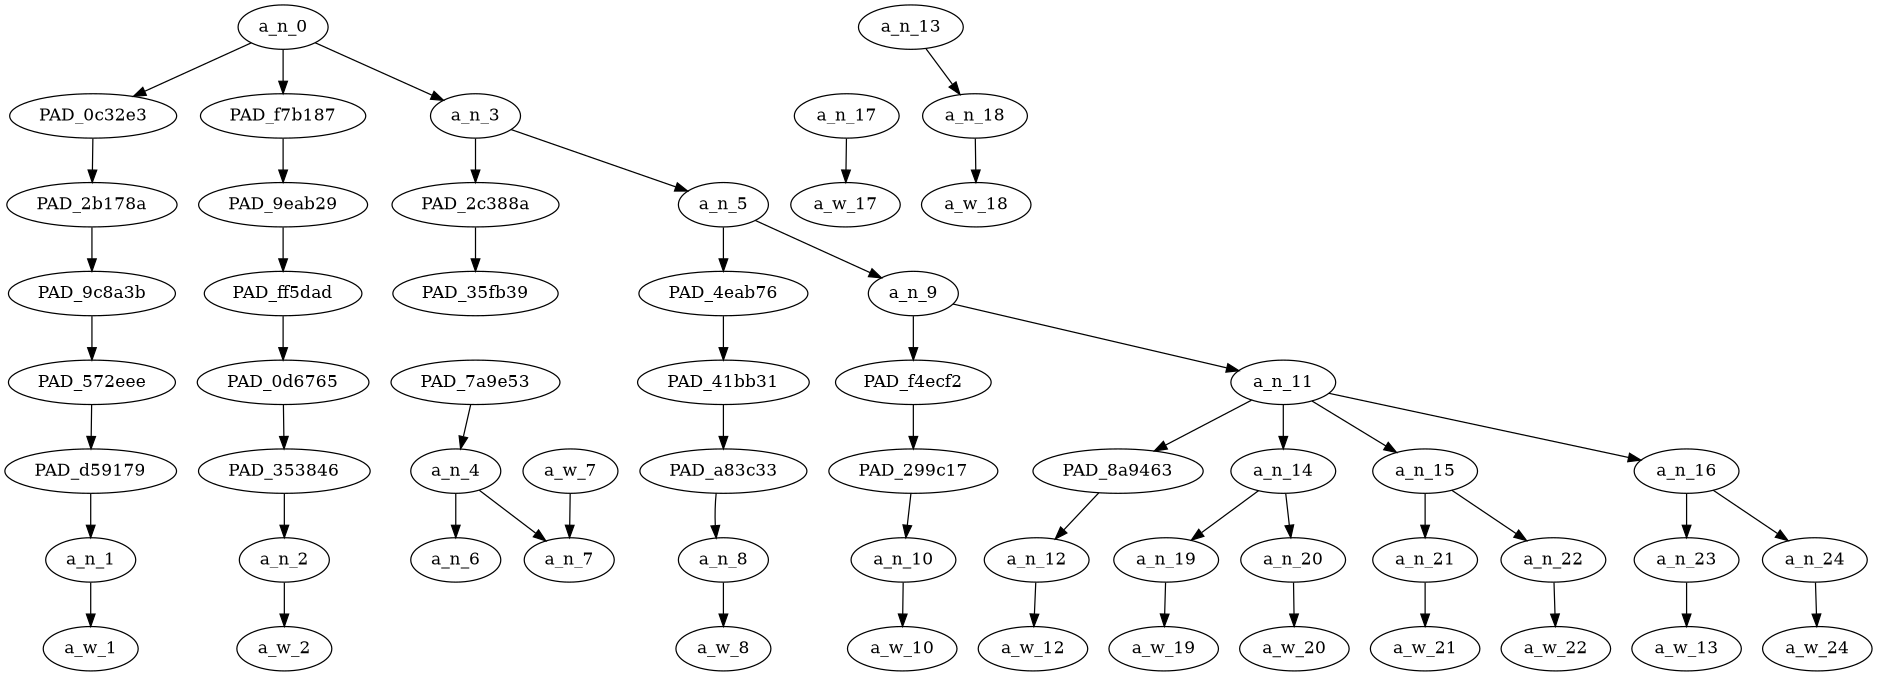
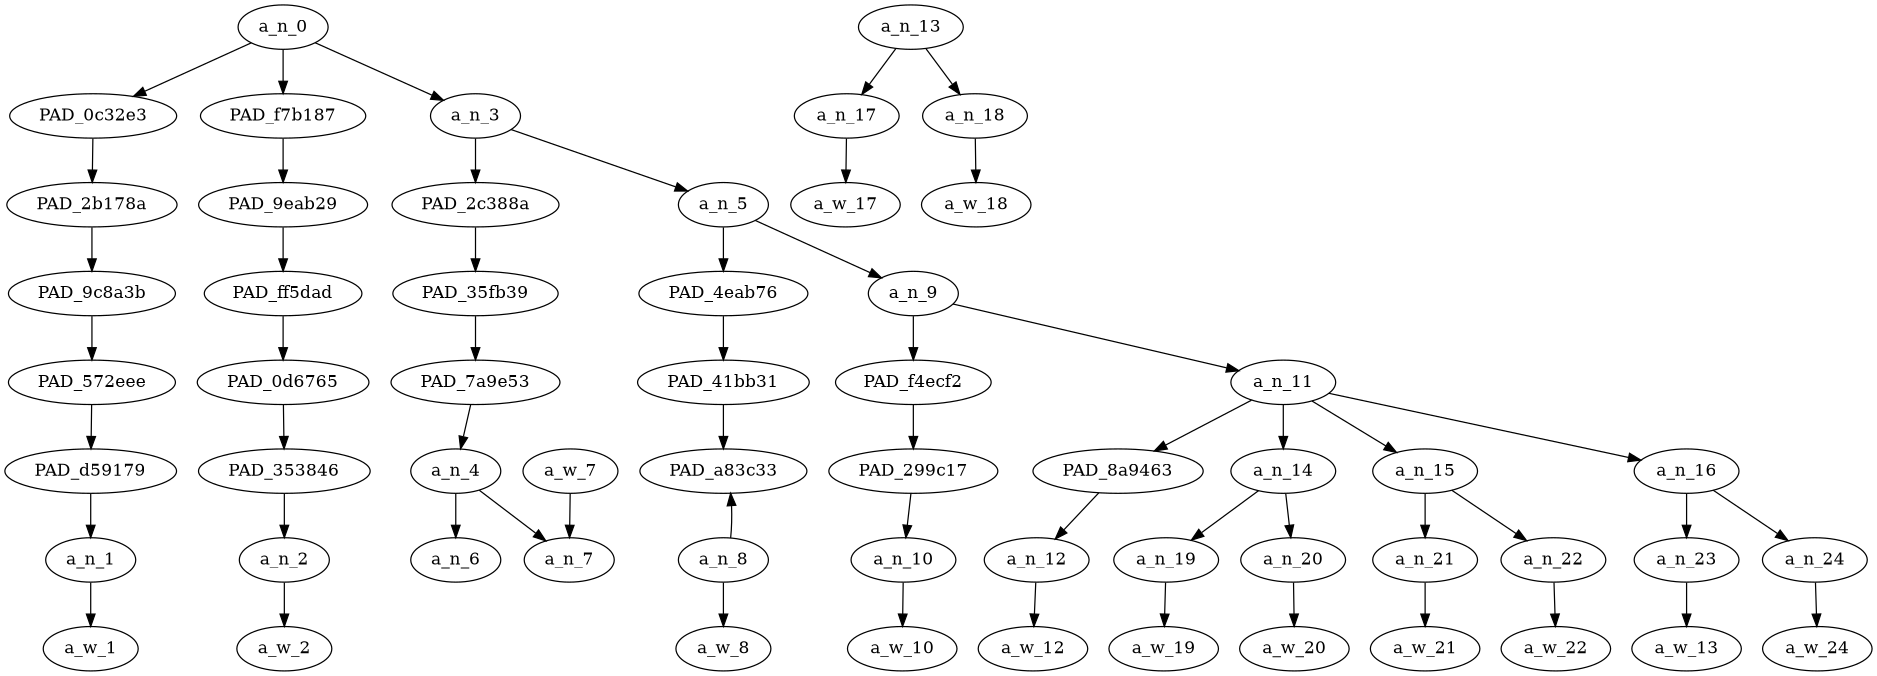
  strict digraph {
    node [div_dir=-1 index=0 level=1 text_span="[0]" value=0.05401761]
    a_n_0 [level=7 text_span="[0, 1, 2, 3, 4, 5, 6, 7, 8, 9, 10, 11, 12, 13, 14]" value=1.00000001]
    PAD_0c32e3 [level=6]
    PAD_f7b187 [div_dir=1 index=1 level=6 text_span="[1]" value=0.03994093]
    a_n_3 [index=2 level=6 text_span="[2, 3, 4, 5, 6, 7, 8, 9, 10, 11, 12, 13, 14]" value=0.90580167]
    PAD_2b178a [level=5]
    PAD_9eab29 [div_dir=1 index=1 level=5 text_span="[1]" value=0.03994093]
    PAD_2c388a [index=2 level=5 text_span="[2, 3]" value=0.09109853]
    a_n_5 [index=3 level=5 text_span="[4, 5, 6, 7, 8, 9, 10, 11, 12, 13, 14]" value=0.81455927]
    PAD_9c8a3b [level=4]
    PAD_ff5dad [div_dir=1 index=1 level=4 text_span="[1]" value=0.03994093]
    PAD_35fb39 [index=2 level=4 text_span="[2, 3]" value=0.09109853]
    PAD_4eab76 [div_dir=1 index=3 level=4 text_span="[4]" value=0.03987388]
    a_n_9 [index=4 level=4 text_span="[5, 6, 7, 8, 9, 10, 11, 12, 13, 14]" value=0.77457778]
    PAD_572eee [level=3]
    PAD_d59179 [level=2]
    a_n_1
    a_w_1 [div_dir=0 level=0 value=paul]
    PAD_0d6765 [div_dir=1 index=1 level=3 text_span="[1]" value=0.03994093]
    PAD_353846 [div_dir=1 index=1 level=2 text_span="[1]" value=0.03994093]
    a_n_2 [div_dir=1 index=1 text_span="[1]" value=0.03994093]
    a_w_2 [div_dir=0 index=1 level=0 text_span="[1]" value=is]
    PAD_7a9e53 [index=2 level=3 text_span="[2, 3]" value=0.09109853]
    PAD_41bb31 [div_dir=1 index=3 level=3 text_span="[4]" value=0.03987388]
    PAD_f4ecf2 [index=4 level=3 text_span="[5]" value=0.26518172]
    a_n_11 [index=5 level=3 text_span="[6, 7, 8, 9, 10, 11, 12, 13, 14]" value=0.50926832]
    a_n_4 [index=2 level=2 text_span="[2, 3]" value=0.09109853]
    a_n_6 [div_dir=1 index=2 text_span="[2]" value=0.03469647]
    a_n_7 [index=3 text_span="[3]" value=0.05627840]
    a_w_7 [div_dir=0 index=3 level=0 text_span="[3]" value=stuff]
    PAD_a83c33 [div_dir=1 index=3 level=2 text_span="[4]" value=0.03987388]
    PAD_299c17 [index=4 level=2 text_span="[5]" value=0.26518172]
    PAD_8a9463 [index=5 level=2 text_span="[6]" value=0.06284405]
    a_n_14 [div_dir=1 index=7 level=2 text_span="[9, 10]" value=0.08408831]
    a_n_15 [index=8 level=2 text_span="[11, 12]" value=0.15096814]
    a_n_16 [div_dir=1 index=9 level=2 text_span="[13, 14]" value=0.09979809]
    a_n_8 [div_dir=1 index=4 text_span="[4]" value=0.03987388]
    a_w_8 [div_dir=0 index=4 level=0 text_span="[4]" value=about]
    a_n_10 [index=5 text_span="[5]" value=0.26518172]
    a_n_12 [index=6 text_span="[6]" value=0.06284405]
    a_n_13 [index=6 level=2 text_span="[7, 8]" value=0.11149971]
    a_n_17 [index=7 text_span="[7]" value=0.05537216]
    a_n_18 [div_dir=1 index=8 text_span="[8]" value=0.05609637]
    a_n_19 [index=9 text_span="[9]" value=0.03052209]
    a_n_20 [div_dir=1 index=10 text_span="[10]" value=0.05354695]
    a_n_21 [index=11 text_span="[11]" value=0.03352352]
    a_n_22 [div_dir=1 index=12 text_span="[12]" value=0.11742180]
    a_n_23 [div_dir=1 index=13 text_span="[13]" value=0.05480812]
    a_n_24 [index=14 text_span="[14]" value=0.04498299]
    a_w_10 [div_dir=0 index=5 level=0 text_span="[5]" value=moslems]
    a_w_12 [div_dir=0 index=6 level=0 text_span="[6]" value=attacking]
    a_w_17 [div_dir=0 index=7 level=0 text_span="[7]" value=white]
    a_w_18 [div_dir=0 index=8 level=0 text_span="[8]" value=businesses]
    a_w_19 [div_dir=0 index=9 level=0 text_span="[9]" value=in]
    a_w_20 [div_dir=0 index=10 level=0 text_span="[10]" value=bradford]
    a_w_21 [div_dir=0 index=11 level=0 text_span="[11]" value=on]
    a_w_22 [div_dir=0 index=12 level=0 text_span="[12]" value=xmas]
    n57 [div_dir=0 index=13 label=a_w_13 level=0 text_span="[13]" value=eve]
    a_w_24 [div_dir=0 index=14 level=0 text_span="[14]" value=true]
    a_n_0 -> PAD_0c32e3
    a_n_0 -> PAD_f7b187
    a_n_0 -> a_n_3
    PAD_0c32e3 -> PAD_2b178a
    PAD_f7b187 -> PAD_9eab29
    a_n_3 -> PAD_2c388a
    a_n_3 -> a_n_5
    PAD_2b178a -> PAD_9c8a3b
    PAD_9eab29 -> PAD_ff5dad
    PAD_2c388a -> PAD_35fb39
    a_n_5 -> PAD_4eab76
    a_n_5 -> a_n_9
    PAD_9c8a3b -> PAD_572eee
    PAD_ff5dad -> PAD_0d6765
+   PAD_35fb39 -> PAD_7a9e53
    PAD_4eab76 -> PAD_41bb31
    a_n_9 -> PAD_f4ecf2
    a_n_9 -> a_n_11
    PAD_572eee -> PAD_d59179
    PAD_d59179 -> a_n_1
    a_n_1 -> a_w_1
    PAD_0d6765 -> PAD_353846
    PAD_353846 -> a_n_2
    a_n_2 -> a_w_2
    PAD_7a9e53 -> a_n_4
    PAD_41bb31 -> PAD_a83c33
    PAD_f4ecf2 -> PAD_299c17
    a_n_11 -> PAD_8a9463
    a_n_11 -> a_n_14
    a_n_11 -> a_n_15
    a_n_11 -> a_n_16
    a_n_4 -> a_n_6
    a_n_4 -> a_n_7
    a_w_7 -> a_n_7
-   PAD_a83c33 -> a_n_8
+   a_n_8 -> PAD_a83c33
    PAD_299c17 -> a_n_10
    PAD_8a9463 -> a_n_12
    a_n_14 -> a_n_19
    a_n_14 -> a_n_20
    a_n_15 -> a_n_21
    a_n_15 -> a_n_22
    a_n_16 -> a_n_23
    a_n_16 -> a_n_24
    a_n_8 -> a_w_8
    a_n_10 -> a_w_10
    a_n_12 -> a_w_12
+   a_n_13 -> a_n_17
    a_n_13 -> a_n_18
    a_n_17 -> a_w_17
    a_n_18 -> a_w_18
    a_n_19 -> a_w_19
    a_n_20 -> a_w_20
    a_n_21 -> a_w_21
    a_n_22 -> a_w_22
    a_n_23 -> n57
    a_n_24 -> a_w_24
  }
